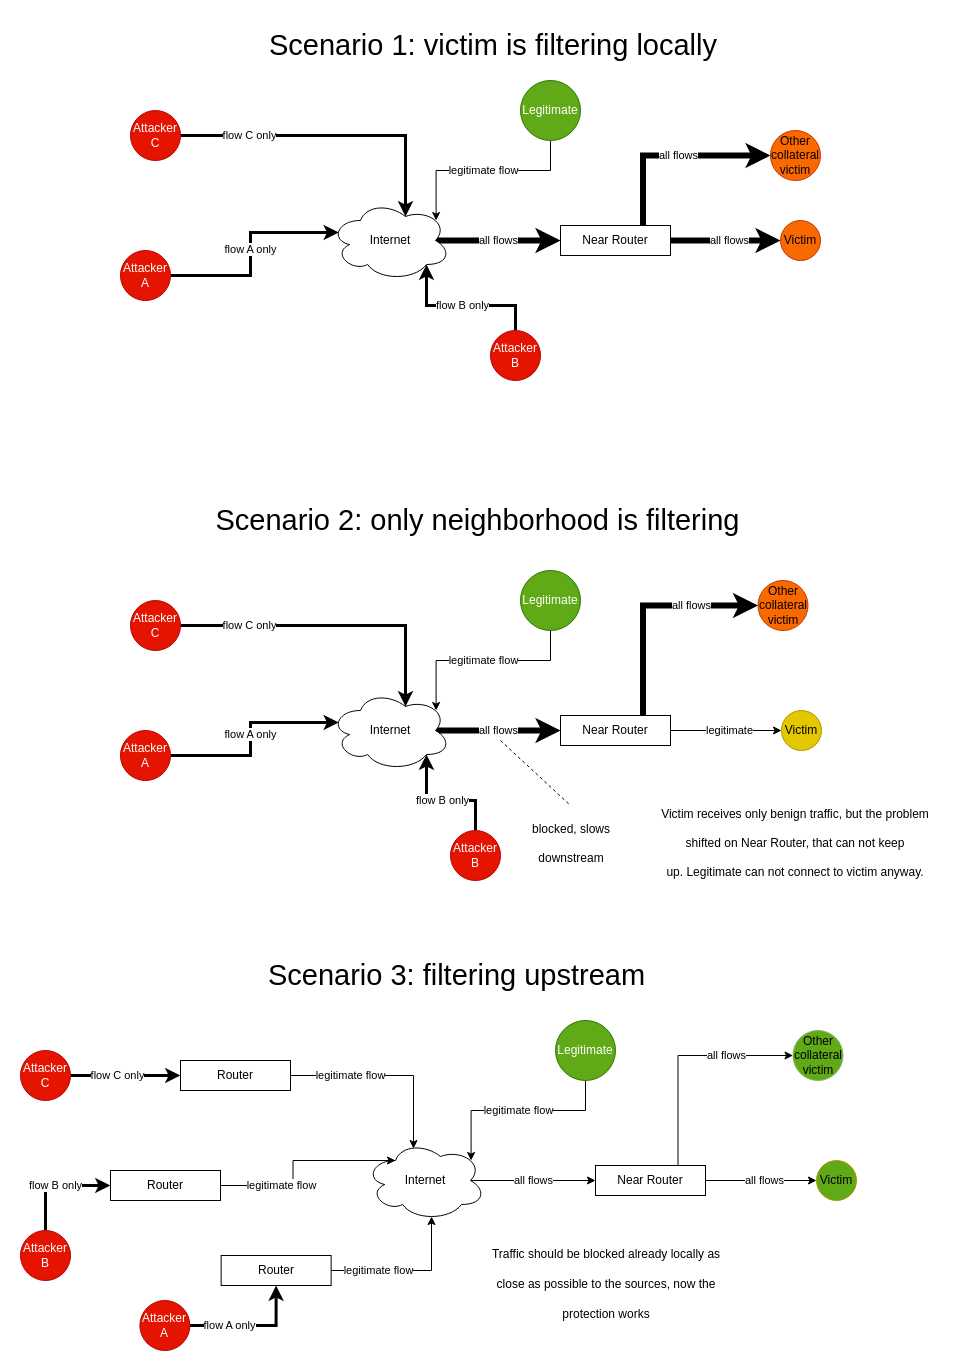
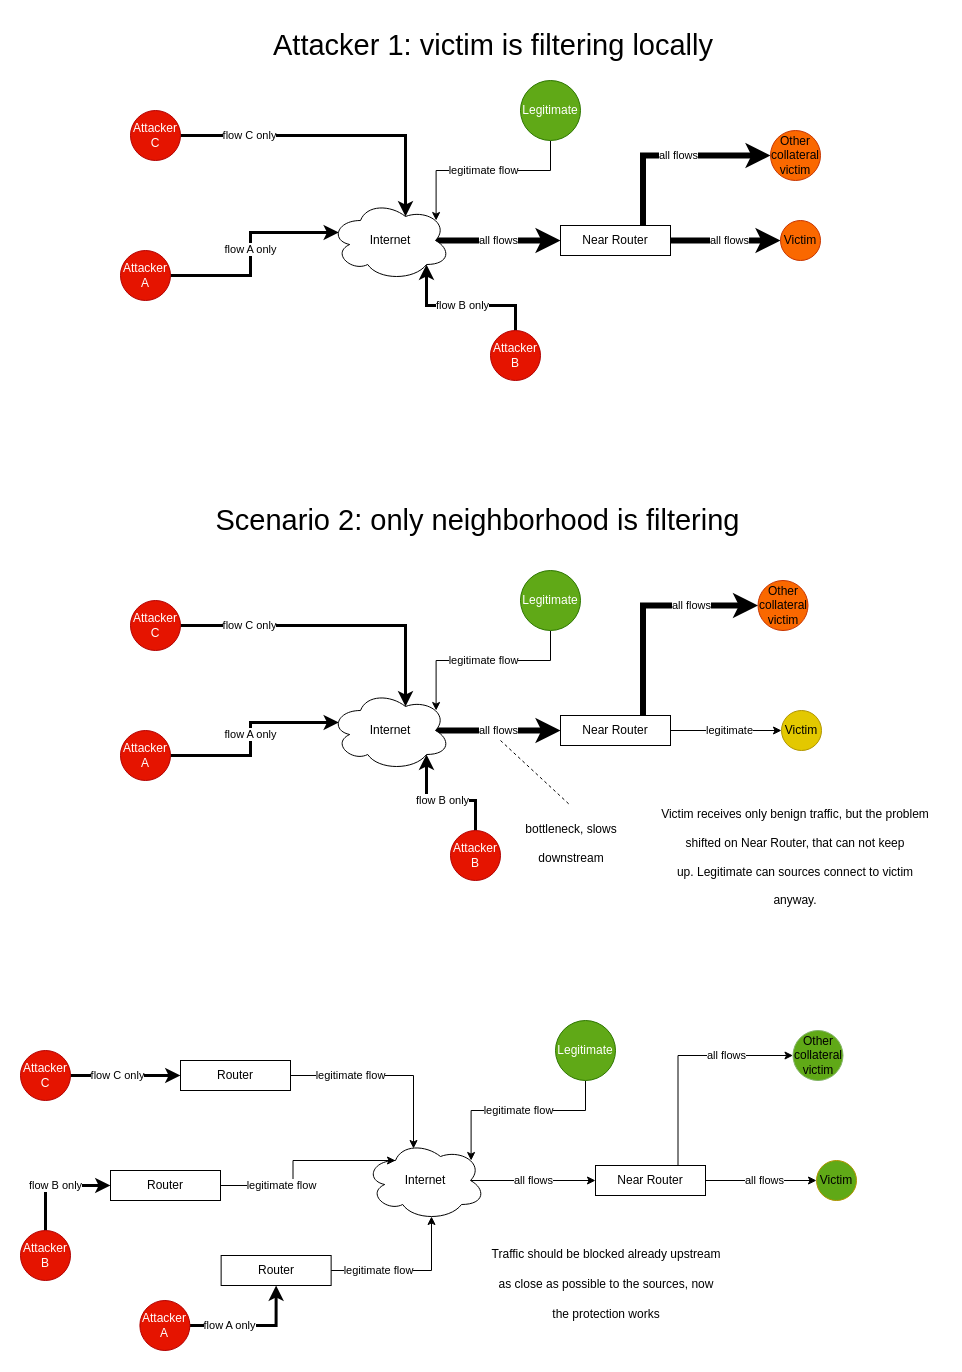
  <mxCell id="0" />
  <mxCell id="1" parent="0" />
  <mxCell id="2" value="flow A only" style="edgeStyle=orthogonalEdgeStyle;rounded=0;orthogonalLoop=1;jettySize=auto;html=1;exitX=1;exitY=0.5;exitDx=0;exitDy=0;entryX=0.07;entryY=0.4;entryDx=0;entryDy=0;entryPerimeter=0;strokeWidth=3;" parent="1" source="3" target="9" edge="1"><mxGeometry relative="1" as="geometry" /></mxCell>
  <mxCell id="3" value="Attacker&lt;br&gt;A" style="ellipse;whiteSpace=wrap;html=1;aspect=fixed;fillColor=#e51400;strokeColor=#B20000;fontColor=#ffffff;" parent="1" vertex="1"><mxGeometry x="120" y="250" width="50" height="50" as="geometry" /></mxCell>
  <mxCell id="4" value="flow B only" style="edgeStyle=orthogonalEdgeStyle;rounded=0;orthogonalLoop=1;jettySize=auto;html=1;exitX=0.5;exitY=0;exitDx=0;exitDy=0;entryX=0.8;entryY=0.8;entryDx=0;entryDy=0;entryPerimeter=0;strokeWidth=3;" parent="1" source="5" target="9" edge="1"><mxGeometry relative="1" as="geometry" /></mxCell>
  <mxCell id="5" value="Attacker&lt;br&gt;B" style="ellipse;whiteSpace=wrap;html=1;aspect=fixed;fillColor=#e51400;strokeColor=#B20000;fontColor=#ffffff;" parent="1" vertex="1"><mxGeometry x="490" y="330" width="50" height="50" as="geometry" /></mxCell>
  <mxCell id="6" value="Victim" style="ellipse;whiteSpace=wrap;html=1;aspect=fixed;fillColor=#fa6800;strokeColor=#C73500;fontColor=#000000;" parent="1" vertex="1"><mxGeometry x="780" y="220" width="40" height="40" as="geometry" /></mxCell>
  <mxCell id="7" value="all flows" style="edgeStyle=orthogonalEdgeStyle;rounded=0;orthogonalLoop=1;jettySize=auto;html=1;exitX=1;exitY=0.5;exitDx=0;exitDy=0;entryX=0;entryY=0.5;entryDx=0;entryDy=0;strokeWidth=6;" parent="1" source="12" target="6" edge="1"><mxGeometry x="0.067" relative="1" as="geometry"><mxPoint x="530" y="220" as="targetPoint" /><Array as="points"><mxPoint x="780" y="240" /><mxPoint x="780" y="240" /></Array><mxPoint as="offset" /></mxGeometry></mxCell>
  <mxCell id="8" value="all flows" style="edgeStyle=orthogonalEdgeStyle;rounded=0;orthogonalLoop=1;jettySize=auto;html=1;exitX=0.875;exitY=0.5;exitDx=0;exitDy=0;exitPerimeter=0;entryX=0;entryY=0.5;entryDx=0;entryDy=0;strokeWidth=6;" parent="1" source="9" target="12" edge="1"><mxGeometry relative="1" as="geometry" /></mxCell>
  <mxCell id="9" value="Internet" style="ellipse;shape=cloud;whiteSpace=wrap;html=1;" parent="1" vertex="1"><mxGeometry x="330" y="200" width="120" height="80" as="geometry" /></mxCell>
  <mxCell id="10" value="flow C only" style="edgeStyle=orthogonalEdgeStyle;rounded=0;orthogonalLoop=1;jettySize=auto;html=1;exitX=1;exitY=0.5;exitDx=0;exitDy=0;entryX=0.625;entryY=0.2;entryDx=0;entryDy=0;entryPerimeter=0;strokeWidth=3;" parent="1" source="11" target="9" edge="1"><mxGeometry x="-0.55" relative="1" as="geometry"><mxPoint as="offset" /></mxGeometry></mxCell>
  <mxCell id="11" value="Attacker&lt;br&gt;C" style="ellipse;whiteSpace=wrap;html=1;aspect=fixed;fillColor=#e51400;strokeColor=#B20000;fontColor=#ffffff;" parent="1" vertex="1"><mxGeometry x="130" y="110" width="50" height="50" as="geometry" /></mxCell>
  <mxCell id="12" value="Near Router" style="rounded=0;whiteSpace=wrap;html=1;" parent="1" vertex="1"><mxGeometry x="560" y="225" width="110" height="30" as="geometry" /></mxCell>
  <mxCell id="13" value="legitimate flow" style="edgeStyle=orthogonalEdgeStyle;rounded=0;orthogonalLoop=1;jettySize=auto;html=1;exitX=0.5;exitY=1;exitDx=0;exitDy=0;entryX=0.88;entryY=0.25;entryDx=0;entryDy=0;entryPerimeter=0;" parent="1" source="14" target="9" edge="1"><mxGeometry relative="1" as="geometry" /></mxCell>
  <mxCell id="14" value="Legitimate" style="ellipse;whiteSpace=wrap;html=1;aspect=fixed;fillColor=#60a917;strokeColor=#2D7600;fontColor=#ffffff;" parent="1" vertex="1"><mxGeometry x="520" y="80" width="60" height="60" as="geometry" /></mxCell>
  <mxCell id="15" value="flow A only" style="edgeStyle=orthogonalEdgeStyle;rounded=0;orthogonalLoop=1;jettySize=auto;html=1;exitX=1;exitY=0.5;exitDx=0;exitDy=0;entryX=0.07;entryY=0.4;entryDx=0;entryDy=0;entryPerimeter=0;strokeWidth=3;" parent="1" source="16" target="22" edge="1"><mxGeometry relative="1" as="geometry" /></mxCell>
  <mxCell id="16" value="Attacker&lt;br&gt;A" style="ellipse;whiteSpace=wrap;html=1;aspect=fixed;fillColor=#e51400;strokeColor=#B20000;fontColor=#ffffff;" parent="1" vertex="1"><mxGeometry x="120" y="730" width="50" height="50" as="geometry" /></mxCell>
  <mxCell id="17" value="flow B only" style="edgeStyle=orthogonalEdgeStyle;rounded=0;orthogonalLoop=1;jettySize=auto;html=1;exitX=0.5;exitY=0;exitDx=0;exitDy=0;entryX=0.8;entryY=0.8;entryDx=0;entryDy=0;entryPerimeter=0;strokeWidth=3;" parent="1" source="18" target="22" edge="1"><mxGeometry relative="1" as="geometry" /></mxCell>
  <mxCell id="18" value="Attacker&lt;br&gt;B" style="ellipse;whiteSpace=wrap;html=1;aspect=fixed;fillColor=#e51400;strokeColor=#B20000;fontColor=#ffffff;" parent="1" vertex="1"><mxGeometry x="450" y="830" width="50" height="50" as="geometry" /></mxCell>
  <mxCell id="19" value="Victim" style="ellipse;whiteSpace=wrap;html=1;aspect=fixed;fillColor=#e3c800;strokeColor=#B09500;fontColor=#000000;" parent="1" vertex="1"><mxGeometry x="781" y="710" width="40" height="40" as="geometry" /></mxCell>
  <mxCell id="20" value="legitimate" style="edgeStyle=orthogonalEdgeStyle;rounded=0;orthogonalLoop=1;jettySize=auto;html=1;exitX=1;exitY=0.5;exitDx=0;exitDy=0;entryX=0;entryY=0.5;entryDx=0;entryDy=0;strokeWidth=1;" parent="1" source="26" target="19" edge="1"><mxGeometry x="0.067" relative="1" as="geometry"><mxPoint x="530" y="710" as="targetPoint" /><Array as="points"><mxPoint x="780" y="730" /><mxPoint x="780" y="730" /></Array><mxPoint as="offset" /></mxGeometry></mxCell>
  <mxCell id="21" value="all flows" style="edgeStyle=orthogonalEdgeStyle;rounded=0;orthogonalLoop=1;jettySize=auto;html=1;exitX=0.875;exitY=0.5;exitDx=0;exitDy=0;exitPerimeter=0;entryX=0;entryY=0.5;entryDx=0;entryDy=0;strokeWidth=6;" parent="1" source="22" target="26" edge="1"><mxGeometry relative="1" as="geometry" /></mxCell>
  <mxCell id="22" value="Internet" style="ellipse;shape=cloud;whiteSpace=wrap;html=1;" parent="1" vertex="1"><mxGeometry x="330" y="690" width="120" height="80" as="geometry" /></mxCell>
  <mxCell id="23" value="flow C only" style="edgeStyle=orthogonalEdgeStyle;rounded=0;orthogonalLoop=1;jettySize=auto;html=1;exitX=1;exitY=0.5;exitDx=0;exitDy=0;entryX=0.625;entryY=0.2;entryDx=0;entryDy=0;entryPerimeter=0;strokeWidth=3;" parent="1" source="24" target="22" edge="1"><mxGeometry x="-0.55" relative="1" as="geometry"><mxPoint as="offset" /></mxGeometry></mxCell>
  <mxCell id="24" value="Attacker&lt;br&gt;C" style="ellipse;whiteSpace=wrap;html=1;aspect=fixed;fillColor=#e51400;strokeColor=#B20000;fontColor=#ffffff;" parent="1" vertex="1"><mxGeometry x="130" y="600" width="50" height="50" as="geometry" /></mxCell>
- <mxCell id="25" value="&lt;h1 style=&quot;text-align: center&quot;&gt;&lt;span style=&quot;font-size: 12px ; font-weight: 400&quot;&gt;blocked, slows downstream&lt;/span&gt;&lt;/h1&gt;" style="text;html=1;strokeColor=none;fillColor=none;spacing=5;spacingTop=-20;whiteSpace=wrap;overflow=hidden;rounded=0;" parent="1" vertex="1"><mxGeometry x="520" y="805" width="100" height="65" as="geometry" /></mxCell>
+ <mxCell id="25" value="&lt;h1 style=&quot;text-align: center&quot;&gt;&lt;span style=&quot;font-size: 12px ; font-weight: 400&quot;&gt;bottleneck, slows downstream&lt;/span&gt;&lt;/h1&gt;" style="text;html=1;strokeColor=none;fillColor=none;spacing=5;spacingTop=-20;whiteSpace=wrap;overflow=hidden;rounded=0;" parent="1" vertex="1"><mxGeometry x="520" y="805" width="100" height="65" as="geometry" /></mxCell>
  <mxCell id="26" value="Near Router" style="rounded=0;whiteSpace=wrap;html=1;" parent="1" vertex="1"><mxGeometry x="560" y="715" width="110" height="30" as="geometry" /></mxCell>
  <mxCell id="27" value="legitimate flow" style="edgeStyle=orthogonalEdgeStyle;rounded=0;orthogonalLoop=1;jettySize=auto;html=1;exitX=0.5;exitY=1;exitDx=0;exitDy=0;entryX=0.88;entryY=0.25;entryDx=0;entryDy=0;entryPerimeter=0;" parent="1" source="28" target="22" edge="1"><mxGeometry relative="1" as="geometry" /></mxCell>
  <mxCell id="28" value="Legitimate" style="ellipse;whiteSpace=wrap;html=1;aspect=fixed;fillColor=#60a917;strokeColor=#2D7600;fontColor=#ffffff;" parent="1" vertex="1"><mxGeometry x="520" y="570" width="60" height="60" as="geometry" /></mxCell>
  <mxCell id="29" value="" style="endArrow=none;html=1;entryX=0.5;entryY=0;entryDx=0;entryDy=0;dashed=1;" parent="1" target="25" edge="1"><mxGeometry width="50" height="50" relative="1" as="geometry"><mxPoint x="500" y="740" as="sourcePoint" /><mxPoint x="590" y="810" as="targetPoint" /></mxGeometry></mxCell>
  <mxCell id="30" value="Other collateral victim" style="ellipse;whiteSpace=wrap;html=1;aspect=fixed;fillColor=#fa6800;strokeColor=#C73500;fontColor=#000000;" parent="1" vertex="1"><mxGeometry x="770" y="130" width="50" height="50" as="geometry" /></mxCell>
  <mxCell id="31" value="all flows" style="edgeStyle=orthogonalEdgeStyle;rounded=0;orthogonalLoop=1;jettySize=auto;html=1;exitX=0.75;exitY=0;exitDx=0;exitDy=0;entryX=0;entryY=0.5;entryDx=0;entryDy=0;strokeWidth=6;" parent="1" source="12" target="30" edge="1"><mxGeometry x="0.067" relative="1" as="geometry"><mxPoint x="740" y="154.5" as="targetPoint" /><mxPoint x="630" y="154.5" as="sourcePoint" /><Array as="points" /><mxPoint as="offset" /></mxGeometry></mxCell>
  <mxCell id="32" value="Other collateral victim" style="ellipse;whiteSpace=wrap;html=1;aspect=fixed;fillColor=#fa6800;strokeColor=#C73500;fontColor=#000000;" parent="1" vertex="1"><mxGeometry x="757.5" y="580" width="50" height="50" as="geometry" /></mxCell>
  <mxCell id="33" value="all flows" style="edgeStyle=orthogonalEdgeStyle;rounded=0;orthogonalLoop=1;jettySize=auto;html=1;exitX=0.75;exitY=0;exitDx=0;exitDy=0;entryX=0;entryY=0.5;entryDx=0;entryDy=0;strokeWidth=6;" parent="1" source="26" target="32" edge="1"><mxGeometry x="0.4" relative="1" as="geometry"><mxPoint x="727.5" y="604.5" as="targetPoint" /><mxPoint x="630" y="675" as="sourcePoint" /><Array as="points" /><mxPoint as="offset" /></mxGeometry></mxCell>
- <mxCell id="34" value="Scenario 1: victim is filtering locally" style="text;html=1;strokeColor=none;fillColor=none;align=center;verticalAlign=middle;whiteSpace=wrap;rounded=0;fontSize=29;" parent="1" vertex="1"><mxGeometry x="227.5" y="20" width="530" height="50" as="geometry" /></mxCell>
- <mxCell id="35" value="&lt;h1&gt;&lt;font style=&quot;font-size: 12px&quot;&gt;&lt;span style=&quot;font-weight: normal ; line-height: 100%&quot;&gt;&lt;font style=&quot;font-size: 12px&quot;&gt;Victim receives only benign traffic, but the problem shifted on Near Router, that can not keep up.&amp;nbsp;&lt;/font&gt;&lt;/span&gt;&lt;/font&gt;&lt;font style=&quot;font-size: 12px ; font-weight: normal&quot;&gt;Legitimate can not connect to victim anyway.&lt;/font&gt;&lt;/h1&gt;" style="text;html=1;strokeColor=none;fillColor=none;spacing=5;spacingTop=-20;whiteSpace=wrap;overflow=hidden;rounded=0;align=center;" parent="1" vertex="1"><mxGeometry x="650" y="790" width="290" height="130" as="geometry" /></mxCell>
+ <mxCell id="34" value="Attacker 1: victim is filtering locally" style="text;html=1;strokeColor=none;fillColor=none;align=center;verticalAlign=middle;whiteSpace=wrap;rounded=0;fontSize=29;" parent="1" vertex="1"><mxGeometry x="227.5" y="20" width="530" height="50" as="geometry" /></mxCell>
+ <mxCell id="35" value="&lt;h1&gt;&lt;font style=&quot;font-size: 12px&quot;&gt;&lt;span style=&quot;font-weight: normal ; line-height: 100%&quot;&gt;&lt;font style=&quot;font-size: 12px&quot;&gt;Victim receives only benign traffic, but the problem shifted on Near Router, that can not keep up.&amp;nbsp;&lt;/font&gt;&lt;/span&gt;&lt;/font&gt;&lt;font style=&quot;font-size: 12px ; font-weight: normal&quot;&gt;Legitimate can sources connect to victim anyway.&lt;/font&gt;&lt;/h1&gt;" style="text;html=1;strokeColor=none;fillColor=none;spacing=5;spacingTop=-20;whiteSpace=wrap;overflow=hidden;rounded=0;align=center;" parent="1" vertex="1"><mxGeometry x="650" y="790" width="290" height="130" as="geometry" /></mxCell>
  <mxCell id="36" value="Scenario 2: only neighborhood is filtering" style="text;html=1;strokeColor=none;fillColor=none;align=center;verticalAlign=middle;whiteSpace=wrap;rounded=0;fontSize=29;" parent="1" vertex="1"><mxGeometry x="176.25" y="495" width="602.5" height="50" as="geometry" /></mxCell>
  <mxCell id="37" value="flow A only" style="edgeStyle=orthogonalEdgeStyle;rounded=0;orthogonalLoop=1;jettySize=auto;html=1;exitX=1;exitY=0.5;exitDx=0;exitDy=0;entryX=0.5;entryY=1;entryDx=0;entryDy=0;strokeWidth=3;" parent="1" source="38" target="54" edge="1"><mxGeometry x="-0.367" relative="1" as="geometry"><mxPoint as="offset" /></mxGeometry></mxCell>
  <mxCell id="38" value="Attacker&lt;br&gt;A" style="ellipse;whiteSpace=wrap;html=1;aspect=fixed;fillColor=#e51400;strokeColor=#B20000;fontColor=#ffffff;" parent="1" vertex="1"><mxGeometry x="139.38" y="1300" width="50" height="50" as="geometry" /></mxCell>
  <mxCell id="39" value="flow B only" style="edgeStyle=orthogonalEdgeStyle;rounded=0;orthogonalLoop=1;jettySize=auto;html=1;exitX=0.5;exitY=0;exitDx=0;exitDy=0;entryX=0;entryY=0.5;entryDx=0;entryDy=0;strokeWidth=3;" parent="1" source="40" target="56" edge="1"><mxGeometry relative="1" as="geometry" /></mxCell>
  <mxCell id="40" value="Attacker&lt;br&gt;B" style="ellipse;whiteSpace=wrap;html=1;aspect=fixed;fillColor=#e51400;strokeColor=#B20000;fontColor=#ffffff;" parent="1" vertex="1"><mxGeometry x="20" y="1230" width="50" height="50" as="geometry" /></mxCell>
  <mxCell id="41" value="Victim" style="ellipse;whiteSpace=wrap;html=1;aspect=fixed;strokeColor=#B09500;fontColor=#000000;fillColor=#60A917;" parent="1" vertex="1"><mxGeometry x="816" y="1160" width="40" height="40" as="geometry" /></mxCell>
  <mxCell id="42" value="all flows" style="edgeStyle=orthogonalEdgeStyle;rounded=0;orthogonalLoop=1;jettySize=auto;html=1;exitX=1;exitY=0.5;exitDx=0;exitDy=0;entryX=0;entryY=0.5;entryDx=0;entryDy=0;strokeWidth=1;" parent="1" source="47" target="41" edge="1"><mxGeometry x="0.067" relative="1" as="geometry"><mxPoint x="565" y="1160" as="targetPoint" /><Array as="points"><mxPoint x="815" y="1180" /><mxPoint x="815" y="1180" /></Array><mxPoint as="offset" /></mxGeometry></mxCell>
  <mxCell id="43" value="all flows" style="edgeStyle=orthogonalEdgeStyle;rounded=0;orthogonalLoop=1;jettySize=auto;html=1;exitX=0.875;exitY=0.5;exitDx=0;exitDy=0;exitPerimeter=0;entryX=0;entryY=0.5;entryDx=0;entryDy=0;strokeWidth=1;" parent="1" source="44" target="47" edge="1"><mxGeometry relative="1" as="geometry" /></mxCell>
  <mxCell id="44" value="Internet" style="ellipse;shape=cloud;whiteSpace=wrap;html=1;" parent="1" vertex="1"><mxGeometry x="365" y="1140" width="120" height="80" as="geometry" /></mxCell>
  <mxCell id="45" value="flow C only" style="edgeStyle=orthogonalEdgeStyle;rounded=0;orthogonalLoop=1;jettySize=auto;html=1;exitX=1;exitY=0.5;exitDx=0;exitDy=0;entryX=0;entryY=0.5;entryDx=0;entryDy=0;strokeWidth=3;" parent="1" source="46" target="55" edge="1"><mxGeometry x="-0.151" relative="1" as="geometry"><mxPoint as="offset" /></mxGeometry></mxCell>
  <mxCell id="46" value="Attacker&lt;br&gt;C" style="ellipse;whiteSpace=wrap;html=1;aspect=fixed;fillColor=#e51400;strokeColor=#B20000;fontColor=#ffffff;" parent="1" vertex="1"><mxGeometry x="20" y="1050" width="50" height="50" as="geometry" /></mxCell>
  <mxCell id="47" value="Near Router" style="rounded=0;whiteSpace=wrap;html=1;" parent="1" vertex="1"><mxGeometry x="595" y="1165" width="110" height="30" as="geometry" /></mxCell>
- <mxCell id="48" value="&lt;h1 style=&quot;text-align: center&quot;&gt;&lt;span style=&quot;font-weight: normal ; line-height: 100%&quot;&gt;&lt;font style=&quot;font-size: 12px&quot;&gt;Traffic should be blocked already locally as close as possible to the sources, now the protection works&lt;/font&gt;&lt;/span&gt;&lt;br&gt;&lt;/h1&gt;" style="text;html=1;strokeColor=none;fillColor=none;spacing=5;spacingTop=-20;whiteSpace=wrap;overflow=hidden;rounded=0;" parent="1" vertex="1"><mxGeometry x="485" y="1230" width="240" height="110" as="geometry" /></mxCell>
+ <mxCell id="48" value="&lt;h1 style=&quot;text-align: center&quot;&gt;&lt;span style=&quot;font-weight: normal ; line-height: 100%&quot;&gt;&lt;font style=&quot;font-size: 12px&quot;&gt;Traffic should be blocked already upstream as close as possible to the sources, now the protection works&lt;/font&gt;&lt;/span&gt;&lt;br&gt;&lt;/h1&gt;" style="text;html=1;strokeColor=none;fillColor=none;spacing=5;spacingTop=-20;whiteSpace=wrap;overflow=hidden;rounded=0;" parent="1" vertex="1"><mxGeometry x="485" y="1230" width="240" height="110" as="geometry" /></mxCell>
  <mxCell id="49" value="legitimate flow" style="edgeStyle=orthogonalEdgeStyle;rounded=0;orthogonalLoop=1;jettySize=auto;html=1;exitX=0.5;exitY=1;exitDx=0;exitDy=0;entryX=0.88;entryY=0.25;entryDx=0;entryDy=0;entryPerimeter=0;" parent="1" source="50" target="44" edge="1"><mxGeometry relative="1" as="geometry" /></mxCell>
  <mxCell id="50" value="Legitimate" style="ellipse;whiteSpace=wrap;html=1;aspect=fixed;fillColor=#60a917;strokeColor=#2D7600;fontColor=#ffffff;" parent="1" vertex="1"><mxGeometry x="555" y="1020" width="60" height="60" as="geometry" /></mxCell>
  <mxCell id="51" value="Other collateral victim" style="ellipse;whiteSpace=wrap;html=1;aspect=fixed;strokeColor=#82b366;fillColor=#60A917;" parent="1" vertex="1"><mxGeometry x="792.5" y="1030" width="50" height="50" as="geometry" /></mxCell>
  <mxCell id="52" value="all flows" style="edgeStyle=orthogonalEdgeStyle;rounded=0;orthogonalLoop=1;jettySize=auto;html=1;exitX=0.75;exitY=0;exitDx=0;exitDy=0;entryX=0;entryY=0.5;entryDx=0;entryDy=0;strokeWidth=1;" parent="1" source="47" target="51" edge="1"><mxGeometry x="0.4" relative="1" as="geometry"><mxPoint x="762.5" y="1054.5" as="targetPoint" /><mxPoint x="665" y="1125" as="sourcePoint" /><Array as="points" /><mxPoint as="offset" /></mxGeometry></mxCell>
- <mxCell id="53" value="Scenario 3: filtering upstream" style="text;html=1;strokeColor=none;fillColor=none;align=center;verticalAlign=middle;whiteSpace=wrap;rounded=0;fontSize=29;" parent="1" vertex="1"><mxGeometry x="155" y="950" width="602.5" height="50" as="geometry" /></mxCell>
  <mxCell id="54" value="Router" style="rounded=0;whiteSpace=wrap;html=1;" parent="1" vertex="1"><mxGeometry x="220.63" y="1255" width="110" height="30" as="geometry" /></mxCell>
  <mxCell id="55" value="Router" style="rounded=0;whiteSpace=wrap;html=1;" parent="1" vertex="1"><mxGeometry x="180" y="1060" width="110" height="30" as="geometry" /></mxCell>
  <mxCell id="56" value="Router" style="rounded=0;whiteSpace=wrap;html=1;" parent="1" vertex="1"><mxGeometry x="110" y="1170" width="110" height="30" as="geometry" /></mxCell>
  <mxCell id="57" value="legitimate flow" style="edgeStyle=orthogonalEdgeStyle;rounded=0;orthogonalLoop=1;jettySize=auto;html=1;exitX=1;exitY=0.5;exitDx=0;exitDy=0;entryX=0.4;entryY=0.1;entryDx=0;entryDy=0;entryPerimeter=0;" parent="1" source="55" target="44" edge="1"><mxGeometry x="-0.388" relative="1" as="geometry"><mxPoint x="307.2" y="840" as="sourcePoint" /><mxPoint x="192.8" y="920" as="targetPoint" /><mxPoint as="offset" /></mxGeometry></mxCell>
  <mxCell id="58" value="legitimate flow" style="edgeStyle=orthogonalEdgeStyle;rounded=0;orthogonalLoop=1;jettySize=auto;html=1;exitX=1;exitY=0.5;exitDx=0;exitDy=0;entryX=0.25;entryY=0.25;entryDx=0;entryDy=0;entryPerimeter=0;" parent="1" source="56" target="44" edge="1"><mxGeometry x="-0.388" relative="1" as="geometry"><mxPoint x="300" y="1085" as="sourcePoint" /><mxPoint x="423" y="1158" as="targetPoint" /><mxPoint as="offset" /></mxGeometry></mxCell>
  <mxCell id="59" value="legitimate flow" style="edgeStyle=orthogonalEdgeStyle;rounded=0;orthogonalLoop=1;jettySize=auto;html=1;exitX=1;exitY=0.5;exitDx=0;exitDy=0;entryX=0.55;entryY=0.95;entryDx=0;entryDy=0;entryPerimeter=0;" parent="1" source="54" target="44" edge="1"><mxGeometry x="-0.388" relative="1" as="geometry"><mxPoint x="370" y="1295" as="sourcePoint" /><mxPoint x="545" y="1270" as="targetPoint" /><mxPoint as="offset" /></mxGeometry></mxCell>
